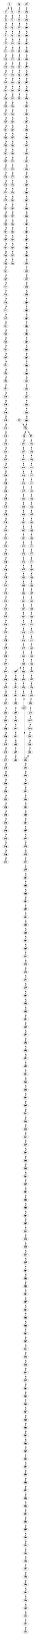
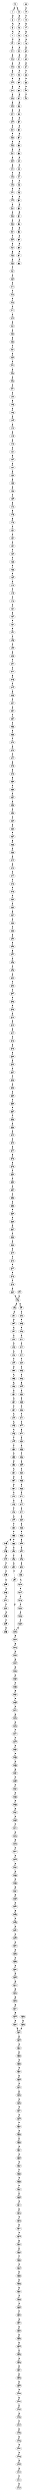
  strict digraph {
    S0
    S1
    S2
    S3
    S4
    S5
    S6
    S7
    S8
    S9
    S10
    S11
    S12
    S13
    S14
    S15
    S16
    S17
    S18
    S19
    S20
    S21
    S22
    S23
    S24
    S25
    S26
    S27
    S28
    S29
    S30
    S31
    S32
    S33
    S34
    S35
    S36
    S37
    S38
    S39
    S40
    S41
    S42
    S43
    S44
    S45
    S46
    S47
    S48
    S49
    S50
    S51
    S52
    S53
    S54
    S55
    S56
    S57
    S58
    S59
    S60
    S61
    S62
    S63
    S64
    S65
    S66
    S67
    S69
    S68
    S70
    S71
    S72
    S73
    S74
    S75
    S76
    S77
    S78
    S79
    S80
    S81
    S82
    S83
    S84
    S85
    S86
    S87
    S88
    S89
    S90
    S91
    S92
    S93
    S95
    S94
    S96
    S97
    S98
    S99
    S100
    S101
    S102
    S103
    S104
    S105
    S106
    S107
    S108
    S109
    S110
    S111
    S112
    S113
    S114
    S115
    S116
    S117
    S118
    S119
    S120
    S121
    S122
    S123
    S124
    S125
    S126
    S127
    S128
    S129
    S130
    S131
    S132
    S133
    S134
    S135
    S136
    S137
    S138
    S139
    S140
    S141
    S142
    S143
    S144
    S145
    S146
    S147
    S148
    S149
    S150
    S151
    S152
    S153
    S154
    S155
    S156
    S157
    S158
    S159
    S160
    S161
    S162
    S163
    S164
    S165
    S166
    S167
    S168
    S169
    S170
    S171
    S172
    S173
    S174
    S175
    S176
    S177
    S178
    S179
    S180
    S181
    S182
    S183
    S184
    S185
    S186
    S187
    S188
    S189
    S190
    S191
    S192
    S193
    S194
    S195
    S196
    S197
    S198
    S199
    S200
    S201
    S202
    S203
    S204
    S205
    S206
    S207
    S208
    S209
    S210
    S211
    S212
    S213
    S214
    S215
    S216
    S217
    S218
    S219
    S220
    S221
    S222
    S223
    S224
    S225
    S226
    S227
    S228
    S229
    S230
    S231
    S232
    S233
    S234
    S235
    S236
    S237
    S238
    S239
    S240
    S241
    S242
    S243
    S244
    S245
    S246
    S247
    S248
    S249
    S250
    S251
    S252
    S253
    S254
    S255
    S256
    S257
    S258
    S259
    S260
    S261
    S262
    S263
    S264
    S265
    S266
    S267
    S268
    S269
    S270
    S271
+   S272
    S273
    S274
    S275
    S276
    S277
    S278
    S279
    S280
    S281
    S282
    S283
    S284
    S285
    S286
    S287
    S288
    S289
    S290
    S291
    S292
    S293
    S294
    S295
    S296
    S297
    S298
    S299
    S300
    S301
    S302
    S303
    S304
    S305
    S306
    S307
    S308
    S309
    S310
    S311
    S312
    S313
    S314
    S315
    S316
    S317
    S318
    S319
    S320
    S321
    S322
    S323
    S324
    S325
    S326
    S327
    S328
    S329
    S330
    S331
    S332
    S333
    S334
    S335
    S336
    S337
    S338
    S339
    S340
    S341
    S342
    S343
    S344
    S345
    S346
    S347
    S348
    S349
    S350
    S351
    S352
    S353
    S354
    S355
    S356
    S357
    S358
    S359
    S360
    S361
    S362
    S363
    S364
    S365
    S366
    S367
    S368
    S369
    S370
    S371
    S372
    S373
    S374
    S375
    S376
    S377
    S378
    S379
    S380
    S381
    S382
    S383
    S384
    S385
    S386
    S387
    S388
    S389
    S390
    S391
    S392
    S393
    S394
    S395
    S396
    S397
    S398
    S399
    S400
    S401
    S402
    S403
    S404
    S405
    S406
    S407
    S408
    S409
    S410
    S411
    S412
    S0 -> S1 [label=A]
    S0 -> S2 [label=A]
    S1 -> S3 [label=A]
    S2 -> S4 [label=A]
    S3 -> S5 [label=G]
    S4 -> S6 [label=G]
    S5 -> S7 [label=C]
    S6 -> S8 [label=C]
    S7 -> S9 [label=T]
    S8 -> S10 [label=G]
    S9 -> S11 [label=T]
    S10 -> S12 [label=C]
    S11 -> S13 [label=A]
    S12 -> S14 [label=A]
    S13 -> S15 [label=G]
    S14 -> S16 [label=T]
    S15 -> S17 [label=A]
    S16 -> S18 [label=T]
    S17 -> S19 [label=T]
    S18 -> S20 [label=A]
    S19 -> S21 [label=A]
    S20 -> S22 [label=T]
    S21 -> S23 [label=G]
    S22 -> S24 [label=A]
    S23 -> S25 [label=A]
    S24 -> S26 [label=A]
    S25 -> S27 [label=A]
    S26 -> S28 [label=A]
    S27 -> S29 [label=G]
    S28 -> S30 [label=G]
    S29 -> S31 [label=G]
    S30 -> S32 [label=G]
    S31 -> S33 [label=T]
    S32 -> S34 [label=G]
    S33 -> S35 [label=C]
    S34 -> S36 [label=C]
    S35 -> S37 [label=A]
    S36 -> S38 [label=G]
    S37 -> S39 [label=C]
    S38 -> S40 [label=C]
    S39 -> S41 [label=A]
    S40 -> S42 [label=T]
    S41 -> S43 [label=T]
    S42 -> S44 [label=A]
    S43 -> S45 [label=C]
    S44 -> S46 [label=T]
    S45 -> S47 [label=G]
    S46 -> S48 [label=C]
    S47 -> S49 [label=T]
    S48 -> S50 [label=C]
    S49 -> S51 [label=C]
    S50 -> S52 [label=A]
    S51 -> S53 [label=G]
    S52 -> S54 [label=A]
    S53 -> S55 [label=G]
    S54 -> S56 [label=G]
    S55 -> S57 [label=G]
    S56 -> S58 [label=A]
    S57 -> S59 [label=T]
    S58 -> S60 [label=G]
    S59 -> S61 [label=G]
    S60 -> S62 [label=G]
    S61 -> S63 [label=A]
    S62 -> S64 [label=T]
    S63 -> S65 [label=G]
    S64 -> S66 [label=T]
    S65 -> S67 [label=T]
    S67 -> S69 [label=C]
    S69 -> S71 [label=G]
    S68 -> S70 [label=T]
    S70 -> S72 [label=T]
    S71 -> S73 [label=T]
    S72 -> S74 [label=A]
    S73 -> S75 [label=C]
    S74 -> S76 [label=A]
    S75 -> S77 [label=C]
    S76 -> S78 [label=C]
    S77 -> S79 [label=C]
    S78 -> S80 [label=A]
    S79 -> S81 [label=A]
    S80 -> S82 [label=A]
    S81 -> S83 [label=G]
    S82 -> S84 [label=A]
    S83 -> S85 [label=A]
    S84 -> S86 [label=T]
    S85 -> S87 [label=T]
    S86 -> S88 [label=T]
    S87 -> S89 [label=G]
    S88 -> S90 [label=T]
    S89 -> S91 [label=C]
    S90 -> S92 [label=T]
    S91 -> S93 [label=G]
    S93 -> S95 [label=G]
    S95 -> S97 [label=T]
    S94 -> S96 [label=G]
    S96 -> S98 [label=A]
    S96 -> S99 [label=C]
    S97 -> S100 [label=G]
    S98 -> S101 [label=G]
    S99 -> S102 [label=C]
    S100 -> S103 [label=A]
    S101 -> S104 [label=A]
    S102 -> S105 [label=T]
    S103 -> S106 [label=G]
    S104 -> S107 [label=C]
    S105 -> S108 [label=T]
    S106 -> S109 [label=A]
    S107 -> S110 [label=C]
    S108 -> S111 [label=C]
    S109 -> S112 [label=G]
    S110 -> S113 [label=C]
    S111 -> S114 [label=C]
    S112 -> S115 [label=A]
    S113 -> S116 [label=C]
    S114 -> S117 [label=T]
    S115 -> S118 [label=A]
    S116 -> S119 [label=T]
    S117 -> S120 [label=T]
    S118 -> S121 [label=G]
    S119 -> S122 [label=A]
    S120 -> S123 [label=G]
    S121 -> S124 [label=A]
    S122 -> S125 [label=G]
    S123 -> S126 [label=G]
    S124 -> S127 [label=G]
    S125 -> S128 [label=G]
    S126 -> S129 [label=A]
    S127 -> S130 [label=A]
    S128 -> S131 [label=C]
    S129 -> S132 [label=C]
    S130 -> S133 [label=A]
    S131 -> S134 [label=G]
    S132 -> S135 [label=A]
    S133 -> S136 [label=A]
    S134 -> S137 [label=T]
    S135 -> S138 [label=T]
    S136 -> S139 [label=C]
    S137 -> S140 [label=C]
    S138 -> S141 [label=T]
    S139 -> S142 [label=A]
    S140 -> S143 [label=G]
    S141 -> S144 [label=G]
    S142 -> S145 [label=A]
    S143 -> S146 [label=C]
    S144 -> S147 [label=A]
    S145 -> S148 [label=A]
    S146 -> S149 [label=T]
    S147 -> S150 [label=A]
    S148 -> S151 [label=C]
    S149 -> S152 [label=T]
    S150 -> S153 [label=C]
    S151 -> S154 [label=T]
    S152 -> S155 [label=C]
    S153 -> S156 [label=T]
    S154 -> S157 [label=C]
    S155 -> S158 [label=A]
    S156 -> S159 [label=G]
    S157 -> S160 [label=T]
    S158 -> S161 [label=C]
    S159 -> S162 [label=C]
    S160 -> S163 [label=T]
    S161 -> S164 [label=A]
    S162 -> S165 [label=C]
    S163 -> S166 [label=C]
    S164 -> S167 [label=A]
    S165 -> S168 [label=G]
    S166 -> S169 [label=T]
    S167 -> S170 [label=C]
    S168 -> S171 [label=A]
    S169 -> S172 [label=C]
    S170 -> S173 [label=C]
    S171 -> S174 [label=G]
    S172 -> S175 [label=T]
    S173 -> S176 [label=T]
    S174 -> S177 [label=G]
    S175 -> S178 [label=T]
    S176 -> S179 [label=C]
    S177 -> S180 [label=C]
    S178 -> S181 [label=G]
    S179 -> S182 [label=T]
    S180 -> S183 [label=A]
    S181 -> S184 [label=A]
    S182 -> S185 [label=T]
    S183 -> S186 [label=T]
    S184 -> S187 [label=T]
    S185 -> S188 [label=T]
    S185 -> S189 [label=A]
    S186 -> S190 [label=A]
    S187 -> S191 [label=T]
    S188 -> S192 [label=C]
    S189 -> S193 [label=C]
    S190 -> S194 [label=G]
    S191 -> S195 [label=T]
    S192 -> S196 [label=T]
    S193 -> S197 [label=C]
    S194 -> S198 [label=A]
    S195 -> S199 [label=C]
    S196 -> S200 [label=G]
    S197 -> S201 [label=T]
    S198 -> S202 [label=A]
    S199 -> S203 [label=A]
    S200 -> S204 [label=T]
    S201 -> S205 [label=T]
    S202 -> S206 [label=T]
    S203 -> S207 [label=T]
    S204 -> S208 [label=A]
    S205 -> S209 [label=A]
    S206 -> S210 [label=G]
    S207 -> S211 [label=C]
    S208 -> S212 [label=A]
    S209 -> S213 [label=G]
    S210 -> S214 [label=T]
    S211 -> S215 [label=A]
    S212 -> S216 [label=A]
    S213 -> S217 [label=C]
    S214 -> S218 [label=C]
    S215 -> S219 [label=C]
    S216 -> S220 [label=G]
    S217 -> S221 [label=T]
    S218 -> S222 [label=T]
    S219 -> S223 [label=A]
    S220 -> S224 [label=A]
    S221 -> S225 [label=G]
    S222 -> S226 [label=G]
    S223 -> S227 [label=C]
    S224 -> S228 [label=A]
    S225 -> S229 [label=T]
    S226 -> S230 [label=T]
    S227 -> S231 [label=G]
    S228 -> S232 [label=G]
    S229 -> S233 [label=A]
    S230 -> S208 [label=A]
    S231 -> S234 [label=T]
    S232 -> S235 [label=C]
    S234 -> S236 [label=C]
    S235 -> S237 [label=A]
    S236 -> S238 [label=G]
    S237 -> S239 [label=T]
    S238 -> S240 [label=T]
    S239 -> S241 [label=C]
    S240 -> S242 [label=A]
    S241 -> S243 [label=A]
    S242 -> S244 [label=T]
    S243 -> S245 [label=G]
    S244 -> S246 [label=A]
    S245 -> S247 [label=T]
    S246 -> S248 [label=A]
    S247 -> S249 [label=T]
    S248 -> S250 [label=A]
    S249 -> S251 [label=G]
    S250 -> S252 [label=C]
    S251 -> S253 [label=T]
    S252 -> S254 [label=C]
    S253 -> S255 [label=G]
    S254 -> S256 [label=C]
    S255 -> S257 [label=A]
    S256 -> S258 [label=C]
    S257 -> S259 [label=T]
    S258 -> S260 [label=T]
    S259 -> S261 [label=C]
    S260 -> S262 [label=A]
    S261 -> S263 [label=G]
    S262 -> S264 [label=T]
    S263 -> S265 [label=G]
    S264 -> S266 [label=A]
    S265 -> S267 [label=G]
    S266 -> S268 [label=G]
    S267 -> S269 [label=C]
    S268 -> S270 [label=A]
    S269 -> S271 [label=T]
+   S270 -> S272 [label=A]
    S271 -> S273 [label=G]
+   S272 -> S274 [label=G]
    S273 -> S275 [label=A]
    S274 -> S276 [label=T]
    S275 -> S277 [label=C]
    S276 -> S278 [label=C]
    S277 -> S279 [label=G]
    S278 -> S280 [label=C]
    S279 -> S281 [label=C]
    S280 -> S282 [label=G]
    S281 -> S283 [label=G]
    S282 -> S284 [label=A]
    S283 -> S285 [label=G]
    S284 -> S286 [label=C]
    S285 -> S287 [label=A]
    S286 -> S288 [label=C]
    S287 -> S289 [label=A]
    S288 -> S290 [label=A]
    S289 -> S291 [label=G]
    S290 -> S292 [label=G]
    S291 -> S293 [label=A]
    S292 -> S294 [label=A]
    S293 -> S295 [label=C]
    S294 -> S296 [label=G]
    S295 -> S297 [label=G]
    S296 -> S298 [label=C]
    S297 -> S299 [label=C]
    S298 -> S300 [label=G]
    S299 -> S301 [label=C]
    S300 -> S302 [label=T]
    S301 -> S303 [label=G]
    S302 -> S304 [label=C]
    S303 -> S305 [label=C]
    S304 -> S306 [label=C]
    S305 -> S307 [label=G]
    S306 -> S308 [label=T]
    S307 -> S309 [label=A]
    S308 -> S310 [label=G]
    S309 -> S311 [label=A]
    S310 -> S312 [label=A]
    S311 -> S313 [label=A]
    S312 -> S314 [label=A]
    S313 -> S315 [label=A]
    S314 -> S316 [label=G]
    S315 -> S317 [label=A]
    S316 -> S318 [label=A]
    S317 -> S319 [label=A]
    S318 -> S320 [label=G]
    S319 -> S321 [label=G]
    S320 -> S322 [label=A]
-   S321 -> S323 [label=A]
+   S321 -> S327 [label=A]
    S322 -> S324 [label=C]
    S323 -> S325 [label=A]
    S324 -> S326 [label=T]
    S325 -> S327 [label=G]
    S326 -> S328 [label=G]
    S327 -> S329 [label=A]
    S328 -> S330 [label=G]
    S329 -> S331 [label=G]
    S330 -> S332 [label=T]
    S331 -> S333 [label=A]
    S332 -> S334 [label=T]
    S333 -> S335 [label=G]
    S334 -> S336 [label=T]
    S335 -> S337 [label=G]
    S336 -> S338 [label=G]
    S337 -> S339 [label=A]
    S338 -> S340 [label=G]
    S339 -> S341 [label=C]
    S340 -> S342 [label=T]
    S341 -> S343 [label=A]
    S342 -> S344 [label=A]
    S343 -> S345 [label=C]
    S344 -> S346 [label=A]
    S345 -> S347 [label=G]
    S346 -> S348 [label=G]
    S347 -> S349 [label=G]
    S348 -> S350 [label=T]
    S349 -> S351 [label=T]
    S350 -> S352 [label=T]
    S351 -> S353 [label=G]
    S352 -> S354 [label=C]
    S353 -> S355 [label=A]
    S354 -> S356 [label=T]
    S355 -> S357 [label=C]
    S356 -> S358 [label=G]
    S357 -> S359 [label=C]
    S358 -> S360 [label=T]
    S359 -> S361 [label=G]
    S360 -> S362 [label=C]
    S361 -> S363 [label=T]
    S362 -> S364 [label=A]
    S363 -> S365 [label=G]
    S364 -> S366 [label=T]
    S365 -> S367 [label=T]
    S366 -> S368 [label=G]
    S367 -> S369 [label=A]
    S368 -> S370 [label=G]
    S369 -> S371 [label=G]
    S370 -> S372 [label=T]
    S371 -> S373 [label=A]
    S372 -> S374 [label=T]
    S373 -> S375 [label=G]
    S374 -> S376 [label=T]
    S375 -> S377 [label=A]
    S376 -> S378 [label=T]
    S377 -> S379 [label=C]
    S378 -> S380 [label=G]
    S379 -> S381 [label=A]
    S380 -> S96 [label=G]
    S381 -> S382 [label=A]
    S382 -> S383 [label=T]
    S383 -> S384 [label=C]
    S384 -> S385 [label=A]
    S385 -> S386 [label=A]
    S386 -> S387 [label=A]
    S387 -> S388 [label=G]
    S388 -> S389 [label=C]
    S389 -> S390 [label=T]
    S390 -> S391 [label=G]
    S391 -> S392 [label=A]
    S392 -> S393 [label=A]
    S393 -> S394 [label=A]
    S394 -> S395 [label=A]
    S395 -> S396 [label=C]
    S396 -> S397 [label=A]
    S397 -> S398 [label=A]
    S398 -> S399 [label=A]
    S399 -> S400 [label=C]
    S400 -> S401 [label=A]
    S401 -> S402 [label=A]
    S402 -> S403 [label=G]
    S403 -> S404 [label=T]
    S404 -> S405 [label=A]
    S405 -> S406 [label=A]
    S406 -> S407 [label=G]
    S407 -> S408 [label=C]
    S408 -> S409 [label=G]
    S409 -> S410 [label=G]
    S410 -> S411 [label=T]
    S411 -> S412 [label=A]
  }
